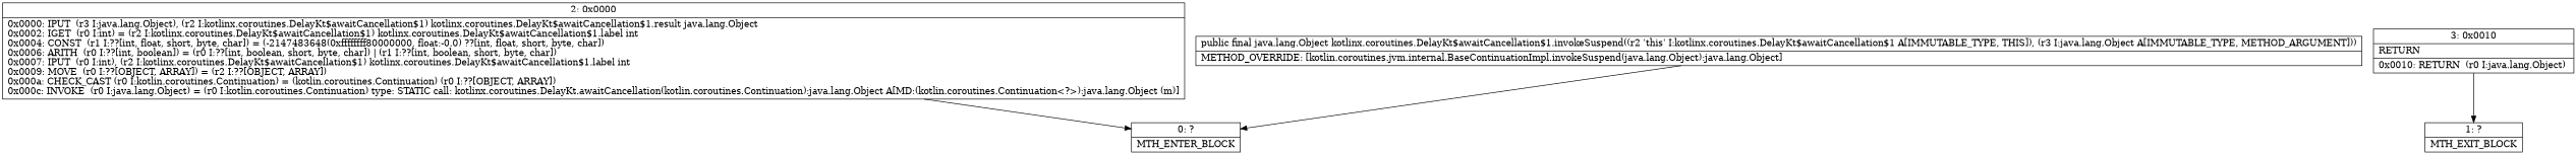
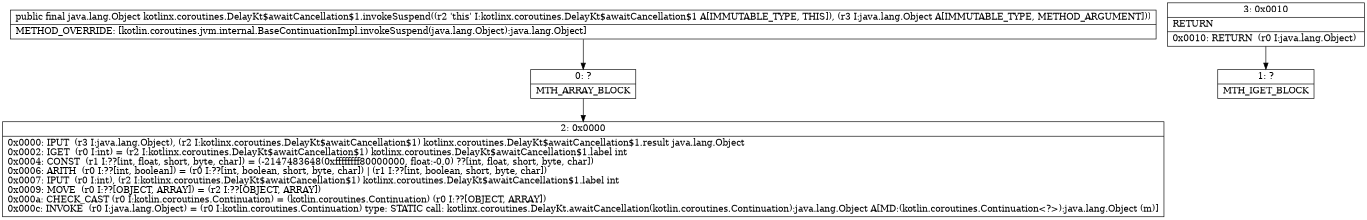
  digraph {
    node [shape=record]
-   n1 [label="{0\:\ ?|MTH_ENTER_BLOCK\l}"]
+   n1 [label="{0\:\ ?|MTH_ARRAY_BLOCK\l}"]
    n2 [label="{2\:\ 0x0000|0x0000: IPUT  (r3 I:java.lang.Object), (r2 I:kotlinx.coroutines.DelayKt$awaitCancellation$1) kotlinx.coroutines.DelayKt$awaitCancellation$1.result java.lang.Object \l0x0002: IGET  (r0 I:int) = (r2 I:kotlinx.coroutines.DelayKt$awaitCancellation$1) kotlinx.coroutines.DelayKt$awaitCancellation$1.label int \l0x0004: CONST  (r1 I:??[int, float, short, byte, char]) = (\-2147483648(0xffffffff80000000, float:\-0.0) ??[int, float, short, byte, char]) \l0x0006: ARITH  (r0 I:??[int, boolean]) = (r0 I:??[int, boolean, short, byte, char]) \| (r1 I:??[int, boolean, short, byte, char]) \l0x0007: IPUT  (r0 I:int), (r2 I:kotlinx.coroutines.DelayKt$awaitCancellation$1) kotlinx.coroutines.DelayKt$awaitCancellation$1.label int \l0x0009: MOVE  (r0 I:??[OBJECT, ARRAY]) = (r2 I:??[OBJECT, ARRAY]) \l0x000a: CHECK_CAST (r0 I:kotlin.coroutines.Continuation) = (kotlin.coroutines.Continuation) (r0 I:??[OBJECT, ARRAY]) \l0x000c: INVOKE  (r0 I:java.lang.Object) = (r0 I:kotlin.coroutines.Continuation) type: STATIC call: kotlinx.coroutines.DelayKt.awaitCancellation(kotlin.coroutines.Continuation):java.lang.Object A[MD:(kotlin.coroutines.Continuation\<?\>):java.lang.Object (m)]\l}"]
    n3 [label="{3\:\ 0x0010|RETURN\l|0x0010: RETURN  (r0 I:java.lang.Object) \l}"]
-   n4 [label="{1\:\ ?|MTH_EXIT_BLOCK\l}"]
+   n4 [label="{1\:\ ?|MTH_IGET_BLOCK\l}"]
    n5 [label="{public final java.lang.Object kotlinx.coroutines.DelayKt$awaitCancellation$1.invokeSuspend((r2 'this' I:kotlinx.coroutines.DelayKt$awaitCancellation$1 A[IMMUTABLE_TYPE, THIS]), (r3 I:java.lang.Object A[IMMUTABLE_TYPE, METHOD_ARGUMENT]))  | METHOD_OVERRIDE: [kotlin.coroutines.jvm.internal.BaseContinuationImpl.invokeSuspend(java.lang.Object):java.lang.Object]\l}"]
-   n2 -> n1
+   n1 -> n2
    n3 -> n4
    n5 -> n1
  }
